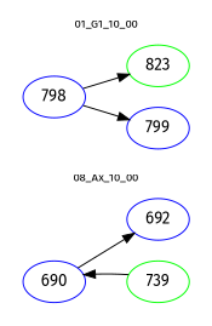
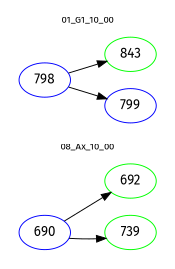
  digraph {
    fontname="Fira Sans"
    rankdir=LR
    node [color=blue fontname="Fira Sans"]
    edge [color=black fontname="Fira Sans"]
    n1 [label=690]
    n2 [color=green label=739]
-   n3 [label=692]
+   n3 [color=green label=692]
    n4 [label=798]
    n5 [label=799]
-   n6 [color=green label=823]
+   n6 [color=green label=843]
    subgraph cluster_1 {
      color=white
      fontsize=10
      label="08_Ax_10_00"
      n1
      n2
      n3
    }
    subgraph cluster_2 {
      color=white
      fontsize=10
      label="01_G1_10_00"
      n4
      n5
      n6
    }
-   n2 -> n1
+   n1 -> n2
    n1 -> n3
    n4 -> n5
    n4 -> n6
  }
